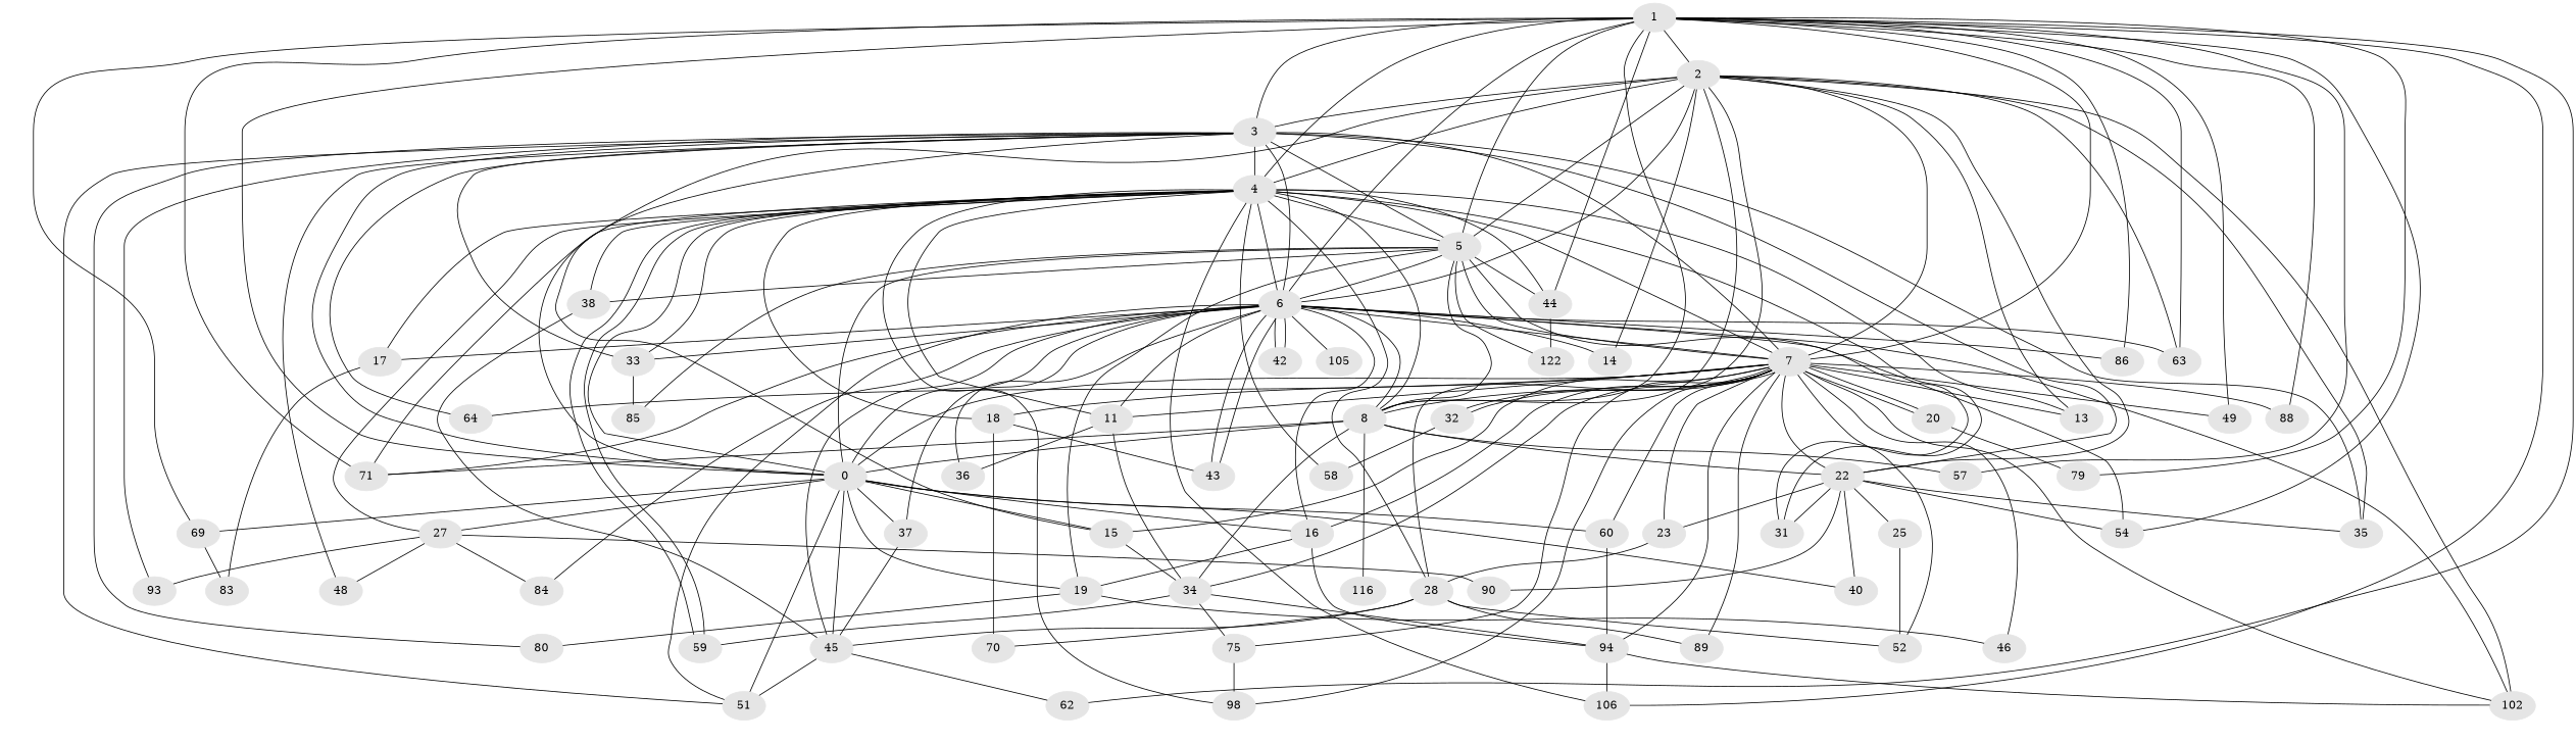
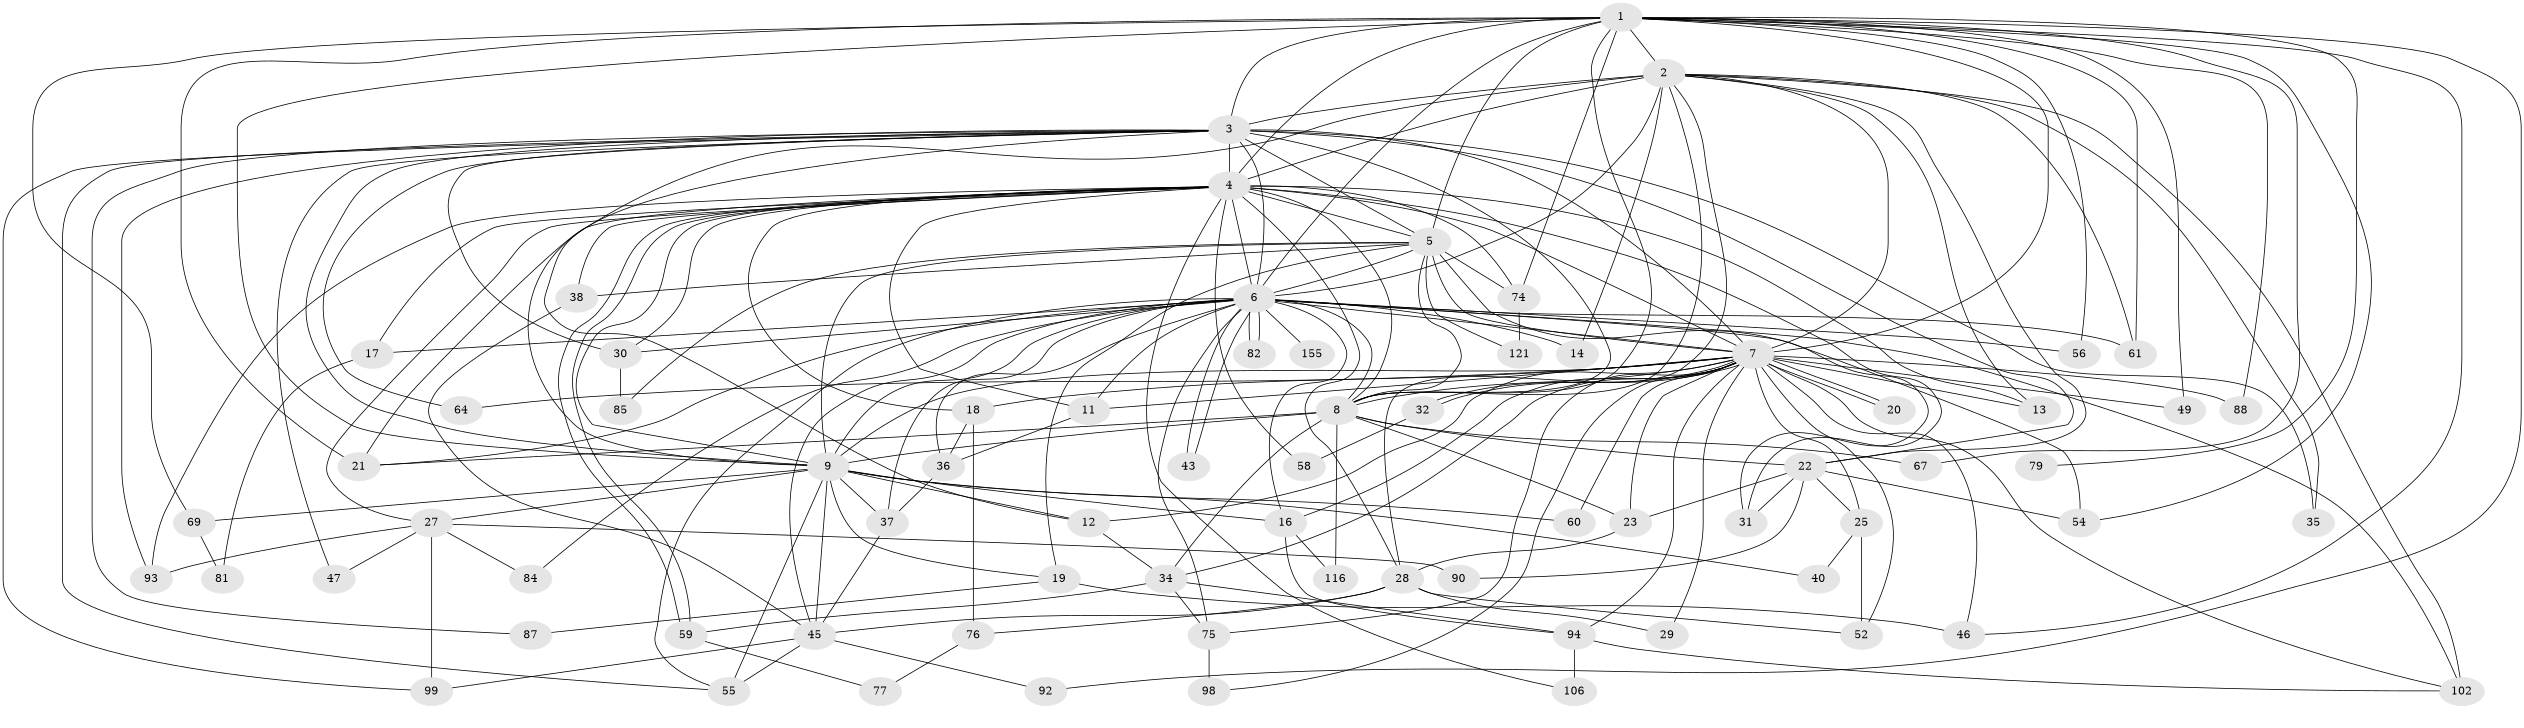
  graph {
    node [color=gray90 style=filled]
    1 [super="+101"]
    2 [super="+113+108+128+29+70"]
    3 [super="+39+24+100"]
    4 [super="+72+33+132+144+87+10+88+91+21"]
    5
    6
    7
    8 [super="+50"]
-   9 [super="+96" label=0]
-   44 [super="+74"]
+   9 [super="+96"]
+   44 [super="+74" label=74]
    49
    54 [super="+133"]
-   57
-   61 [super="+68" label=63]
+   57 [label=67]
+   61 [super="+68"]
    69
-   71 [super="+122+136+111"]
+   71 [super="+122+136+111" label=21]
    79
    n18 [label=88]
-   86
-   92 [label=62]
+   86 [label=56]
+   92
    106
    13
    14
    22 [super="+107+81"]
    28
    35 [super="+63"]
    102 [super="+134"]
-   15 [super="+26"]
-   30 [super="+66+120" label=33]
-   47 [label=48]
-   55 [super="+127" label=51]
+   15 [super="+26" label=12]
+   30 [super="+66+120"]
+   47
+   55 [super="+127"]
    64
-   80
+   80 [label=87]
    93
+   99 [super="+115"]
    11
    17
    18 [super="+56+129"]
    27
    31 [super="+131"]
    38 [super="+73"]
    n42 [label=58]
    59 [super="+112"]
    98
    19
    85
-   121 [label=122]
+   121
    16
    36
    37 [super="+104"]
-   42
+   42 [label=82]
    43
    45 [super="+53+141"]
    75
    84
-   105
+   105 [label=155]
    20
    23
    25 [super="+62"]
    32
    34 [super="+78+95+48"]
    46
    52
    60
-   89
+   89 [label=29]
    94 [super="+118+139"]
    116
    40
-   83
+   83 [label=81]
    90
-   76 [label=70]
+   76
+   77
    1 -- 2 [weight=3]
    1 -- 3 [weight=2]
    1 -- 4 [weight=5]
    1 -- 5
    1 -- 6
    1 -- 7
    1 -- 8
    1 -- 9
    1 -- 44 [weight=2]
    1 -- 49
    1 -- 54
    1 -- 57
    1 -- 61
    1 -- 69
    1 -- 71
    1 -- 79
    1 -- n18
    1 -- 86
    1 -- 92
-   1 -- 106
+   1 -- 46
    2 -- 3
    2 -- 4 [weight=4]
-   2 -- 5
    2 -- 6 [weight=2]
    2 -- 7
    2 -- 8 [weight=3]
    2 -- 9 [weight=2]
    2 -- 61
    2 -- 13
    2 -- 14
    2 -- 22
    2 -- 28
    2 -- 35
    2 -- 102
    3 -- 4 [weight=4]
    3 -- 5 [weight=3]
    3 -- 6 [weight=5]
    3 -- 7
+   3 -- 8
    3 -- 9
    3 -- 22
    3 -- 35
    3 -- 15
    3 -- 30
    3 -- 47
    3 -- 55
    3 -- 64
    3 -- 80
    3 -- 93
+   3 -- 99
    4 -- 5 [weight=3]
    4 -- 6 [weight=4]
    4 -- 7 [weight=4]
    4 -- 8 [weight=4]
    4 -- 9 [weight=2]
    4 -- 44
    4 -- 71 [weight=2]
    4 -- 106
    4 -- 13
    4 -- 28
    4 -- 30
    4 -- 11
    4 -- 17
    4 -- 18 [weight=3]
    4 -- 27
    4 -- 31
    4 -- 38
    4 -- n42
    4 -- 59
    4 -- 59
-   4 -- 98
+   4 -- 93
    5 -- 6
    5 -- 7
    5 -- 8
    5 -- 9
    5 -- 44
    5 -- 31
    5 -- 38
    5 -- 19
    5 -- 85
    5 -- 121
    6 -- 7
    6 -- 8
    6 -- 9
    6 -- 54
    6 -- 61
    6 -- 71
    6 -- 86
    6 -- 14
    6 -- 102
    6 -- 30 [weight=2]
    6 -- 55
    6 -- 11
    6 -- 17
    6 -- 16
    6 -- 36
    6 -- 37
    6 -- 42
    6 -- 42
    6 -- 43
    6 -- 43
    6 -- 45
+   6 -- 75
    6 -- 84
    6 -- 105
    7 -- 8
    7 -- 9
    7 -- 49
    7 -- n18
    7 -- 13
    7 -- 102
    7 -- 15
    7 -- 64
    7 -- 11
    7 -- 18
    7 -- 98
    7 -- 16
    7 -- 75
    7 -- 20
    7 -- 20
    7 -- 23
-   7 -- 22
+   7 -- 25
    7 -- 32
    7 -- 32
    7 -- 34
    7 -- 46
    7 -- 52
    7 -- 60
    7 -- 89
    7 -- 94
    8 -- 9
    8 -- 57
    8 -- 71
    8 -- 22
+   8 -- 23
    8 -- 34
    8 -- 116
    9 -- 69
    9 -- 15
    9 -- 55
    9 -- 27
    9 -- 19
    9 -- 16
    9 -- 37
    9 -- 45 [weight=3]
    9 -- 60
    9 -- 40
    44 -- 121
    69 -- 83
    22 -- 54
-   22 -- 35
    22 -- 31
    22 -- 23
    22 -- 25
    22 -- 90
    28 -- 45
    28 -- 52
    28 -- 89
    28 -- 76
    15 -- 34
    30 -- 85
    11 -- 36
-   11 -- 34
    17 -- 83
-   18 -- 43
+   18 -- 36
    18 -- 76
    27 -- 47
    27 -- 93
+   27 -- 99
    27 -- 84
    27 -- 90
    38 -- 45
+   59 -- 77
    19 -- 80
    19 -- 46
    16 -- 94
-   16 -- 19
+   16 -- 116
+   36 -- 37
    37 -- 45
    45 -- 92
    45 -- 55 [weight=2]
+   45 -- 99
    75 -- 98
-   20 -- 79
    23 -- 28
    25 -- 52
-   22 -- 40
+   25 -- 40
    32 -- n42
    34 -- 59
    34 -- 75
    34 -- 94
-   60 -- 94
    94 -- 106
    94 -- 102
+   76 -- 77
  }
